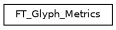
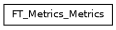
  digraph {
    rankdir=TB
-   n1 [color=black fillcolor=white fontname=Helvetica fontsize=10 height=0.2 label=FT_Glyph_Metrics shape=record style=filled width=0.4]
+   n1 [color=black fillcolor=white fontname=Helvetica fontsize=10 height=0.2 label=FT_Metrics_Metrics shape=record style=filled width=0.4]
  }
